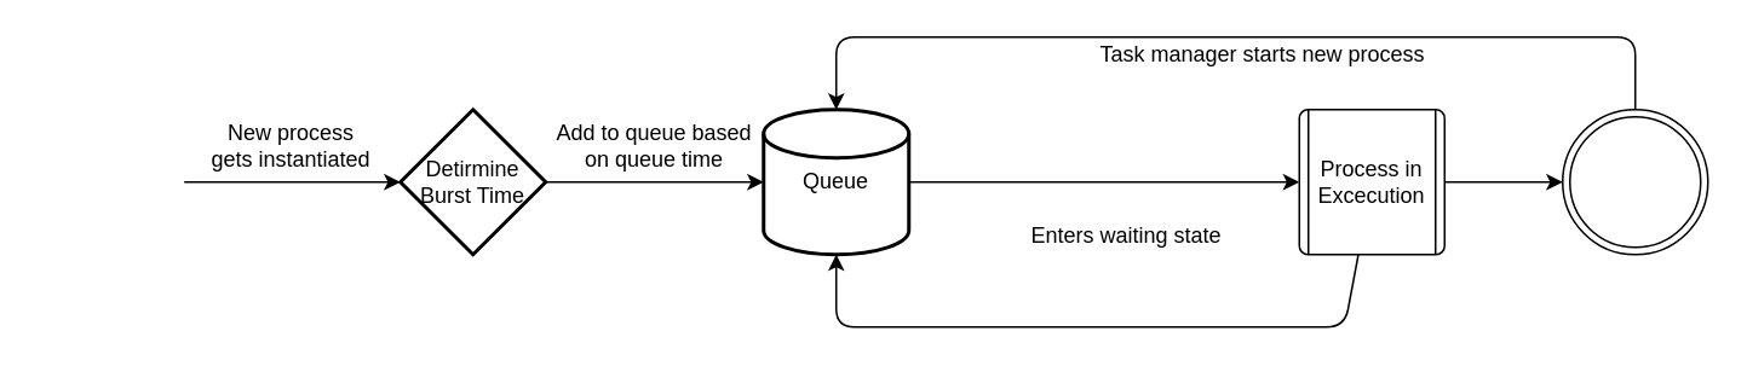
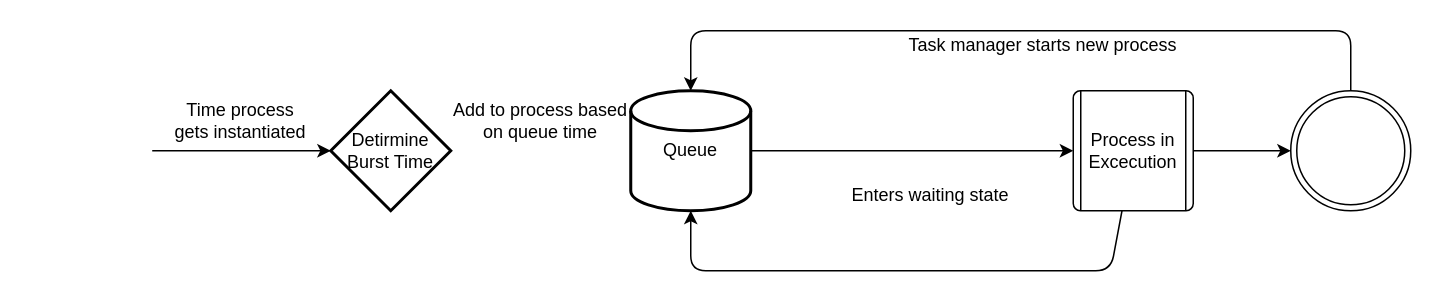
  <mxCell id="0" />
  <mxCell id="1" parent="0" />
  <mxCell id="2" style="edgeStyle=none;html=1;" parent="1" source="3" target="9" edge="1"><mxGeometry relative="1" as="geometry"><mxPoint x="580" y="100" as="targetPoint" /></mxGeometry></mxCell>
  <mxCell id="3" value="Queue" style="strokeWidth=2;html=1;shape=mxgraph.flowchart.database;whiteSpace=wrap;" parent="1" vertex="1"><mxGeometry x="420" y="60" width="80" height="80" as="geometry" /></mxCell>
- <mxCell id="4" style="edgeStyle=none;html=1;" parent="1" source="5" target="3" edge="1"><mxGeometry relative="1" as="geometry" /></mxCell>
  <mxCell id="5" value="Detirmine&lt;br&gt;Burst Time" style="strokeWidth=2;html=1;shape=mxgraph.flowchart.decision;whiteSpace=wrap;" parent="1" vertex="1"><mxGeometry x="220" y="60" width="80" height="80" as="geometry" /></mxCell>
  <mxCell id="6" style="edgeStyle=none;html=1;entryX=0.5;entryY=1;entryDx=0;entryDy=0;entryPerimeter=0;" parent="1" source="9" target="3" edge="1"><mxGeometry relative="1" as="geometry"><mxPoint x="520" y="240" as="targetPoint" /><Array as="points"><mxPoint x="740" y="180" /><mxPoint x="460" y="180" /></Array></mxGeometry></mxCell>
  <mxCell id="7" style="edgeStyle=none;html=1;" parent="1" source="9" target="12" edge="1"><mxGeometry relative="1" as="geometry" /></mxCell>
  <mxCell id="8" style="edgeStyle=none;html=1;entryX=0.5;entryY=0;entryDx=0;entryDy=0;entryPerimeter=0;exitX=0.5;exitY=0;exitDx=0;exitDy=0;" parent="1" source="12" target="3" edge="1"><mxGeometry relative="1" as="geometry"><Array as="points"><mxPoint x="900" y="20" /><mxPoint x="460" y="20" /></Array></mxGeometry></mxCell>
  <mxCell id="9" value="Process in&lt;br&gt;&lt;div style=&quot;&quot;&gt;&lt;span style=&quot;background-color: initial;&quot;&gt;Excecution&lt;/span&gt;&lt;/div&gt;" style="verticalLabelPosition=middle;verticalAlign=middle;html=1;shape=process;whiteSpace=wrap;rounded=1;size=0;arcSize=6;labelPosition=center;align=center;" parent="1" vertex="1"><mxGeometry x="715" y="60" width="80" height="80" as="geometry" /></mxCell>
  <mxCell id="10" style="edgeStyle=none;html=1;entryX=0;entryY=0.5;entryDx=0;entryDy=0;entryPerimeter=0;" parent="1" source="13" target="5" edge="1"><mxGeometry relative="1" as="geometry"><mxPoint x="100" y="100" as="sourcePoint" /></mxGeometry></mxCell>
  <mxCell id="11" value="Enters waiting state" style="text;html=1;strokeColor=none;fillColor=none;align=center;verticalAlign=middle;whiteSpace=wrap;rounded=0;" parent="1" vertex="1"><mxGeometry x="560" y="120" width="120" height="20" as="geometry" /></mxCell>
  <mxCell id="12" value="" style="ellipse;html=1;shape=endState;fillColor=#FFFFFF;strokeColor=default;" parent="1" vertex="1"><mxGeometry x="860" y="60" width="80" height="80" as="geometry" /></mxCell>
  <mxCell id="13" value="" style="strokeWidth=2;html=1;shape=mxgraph.flowchart.start_2;whiteSpace=wrap;strokeColor=#FFFFFF;fillColor=#FFFFFF;" parent="1" vertex="1"><mxGeometry x="20" y="60" width="80" height="80" as="geometry" /></mxCell>
- <mxCell id="14" value="New process gets&amp;nbsp;&lt;span class=&quot;JCzEY tNxQIb&quot;&gt;instantiated&lt;/span&gt;" style="text;html=1;strokeColor=none;fillColor=none;align=center;verticalAlign=middle;whiteSpace=wrap;rounded=0;" parent="1" vertex="1"><mxGeometry x="100" y="60" width="120" height="40" as="geometry" /></mxCell>
+ <mxCell id="14" value="Time process gets&amp;nbsp;&lt;span class=&quot;JCzEY tNxQIb&quot;&gt;instantiated&lt;/span&gt;" style="text;html=1;strokeColor=none;fillColor=none;align=center;verticalAlign=middle;whiteSpace=wrap;rounded=0;" parent="1" vertex="1"><mxGeometry x="100" y="60" width="120" height="40" as="geometry" /></mxCell>
  <mxCell id="15" value="Task manager starts new process" style="text;html=1;strokeColor=none;fillColor=none;align=center;verticalAlign=middle;whiteSpace=wrap;rounded=0;" parent="1" vertex="1"><mxGeometry x="595" y="20" width="200" height="20" as="geometry" /></mxCell>
- <mxCell id="16" value="Add to queue based on queue time" style="text;html=1;strokeColor=none;fillColor=none;align=center;verticalAlign=middle;whiteSpace=wrap;rounded=0;" parent="1" vertex="1"><mxGeometry x="300" y="60" width="120" height="40" as="geometry" /></mxCell>
+ <mxCell id="16" value="Add to process based on queue time" style="text;html=1;strokeColor=none;fillColor=none;align=center;verticalAlign=middle;whiteSpace=wrap;rounded=0;" parent="1" vertex="1"><mxGeometry x="300" y="60" width="120" height="40" as="geometry" /></mxCell>
